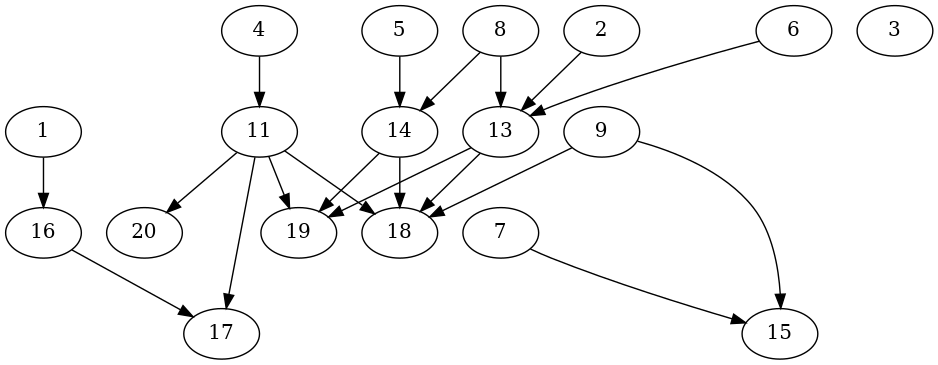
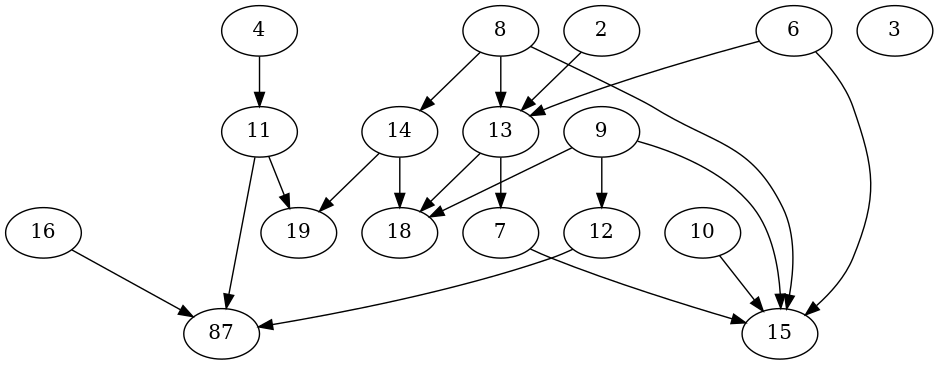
  digraph {
    node [alpha=0.07]
-   1 [alpha=0.03 expect_size=34061312]
    16 [alpha=0.05 expect_size=15707136]
    15 [expect_size=20208640]
-   17 [alpha=0.02 expect_size=51745792]
+   17 [alpha=0.02 expect_size=51745792 label=87]
    2 [alpha=0.17 expect_size=43841536]
    13 [expect_size=20680704]
    18 [alpha=0.10 expect_size=13763584]
    19 [alpha=0.11 expect_size=5582848]
    3 [alpha=0.20 expect_size=46473216]
    4 [alpha=0.00 expect_size=23038976]
    11 [alpha=0.14 expect_size=20861952]
-   20 [alpha=0.08 expect_size=14405632]
-   5 [alpha=0.18 expect_size=48282624]
    14 [alpha=0.08 expect_size=20203520]
    6 [alpha=0.15 expect_size=35177472]
    7 [alpha=0.04 expect_size=48126976]
    8 [alpha=0.17 expect_size=33985536]
    9 [alpha=0.04 expect_size=46440448]
-   1 -> 16
+   12 [alpha=0.14 expect_size=26786816]
+   10 [alpha=0.09 expect_size=20533248]
    16 -> 17
    2 -> 13
    13 -> 18
-   13 -> 19
+   13 -> 7
    4 -> 11
    11 -> 17
-   11 -> 18
    11 -> 19
-   11 -> 20
-   5 -> 14
    14 -> 18
    14 -> 19
+   6 -> 15
    6 -> 13
    7 -> 15
+   8 -> 15
    8 -> 13
    8 -> 14
    9 -> 15
    9 -> 18
+   9 -> 12
+   12 -> 17
+   10 -> 15
  }
